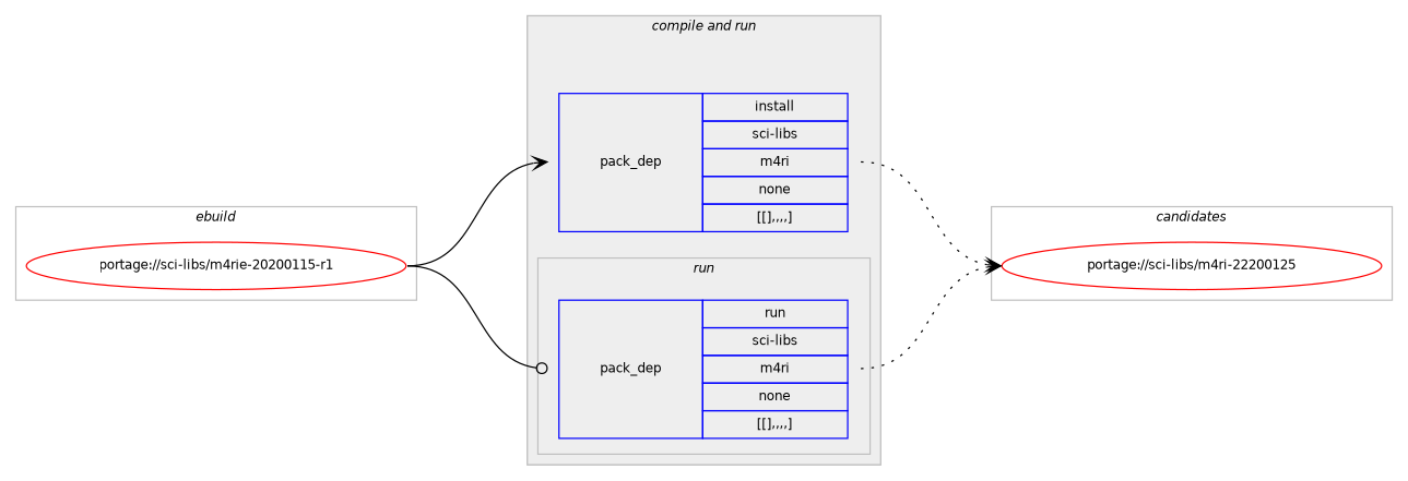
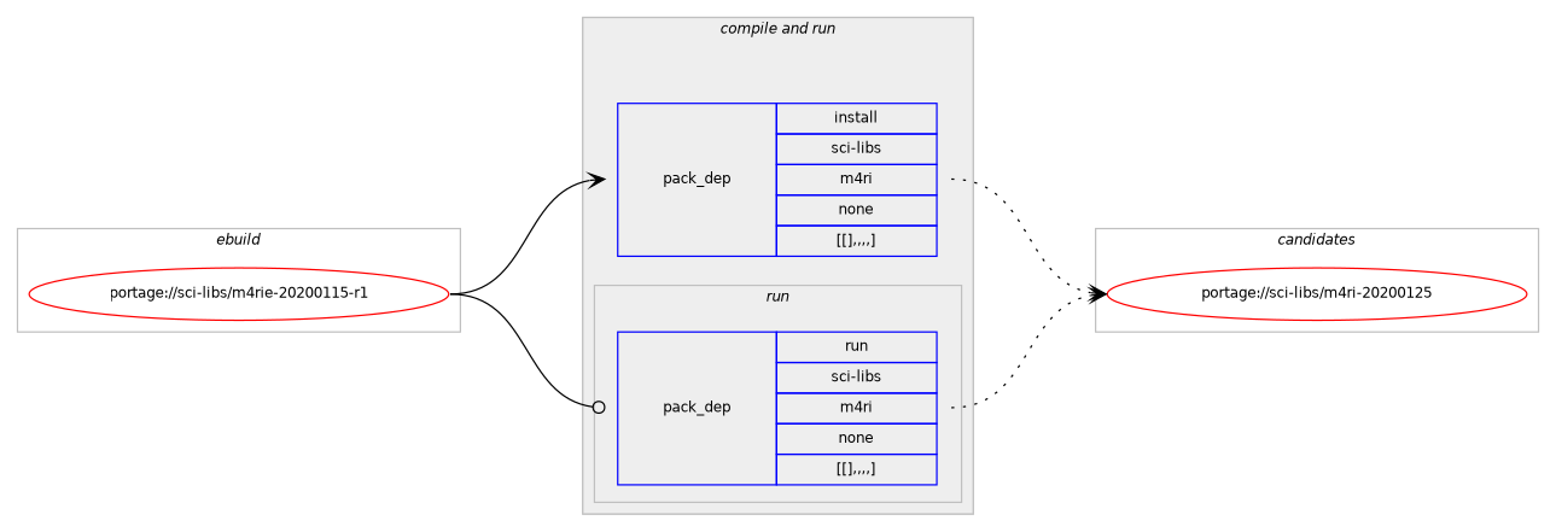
  digraph {
    compound=true
    concentrate=true
    fontname=Helvetica
    fontsize=10
    newrank=true
    rankdir=LR
    ranksep=1.5
    node [color=red fontname=Helvetica fontsize=10]
    edge [arrowhead=vee headport=w style=solid tailport=e weight=20]
    n1 [label="portage://sci-libs/m4rie-20200115-r1" width=4]
    n2 [color=blue label=<<TABLE BORDER="0" CELLBORDER="1" CELLSPACING="0" CELLPADDING="4" WIDTH="220"><TR><TD ROWSPAN="6" CELLPADDING="30">pack_dep</TD></TR><TR><TD WIDTH="110">install</TD></TR><TR><TD>sci-libs</TD></TR><TR><TD>m4ri</TD></TR><TR><TD>none</TD></TR><TR><TD>[[],,,,]</TD></TR></TABLE>> shape=none]
    n3 [color=blue label=<<TABLE BORDER="0" CELLBORDER="1" CELLSPACING="0" CELLPADDING="4" WIDTH="220"><TR><TD ROWSPAN="6" CELLPADDING="30">pack_dep</TD></TR><TR><TD WIDTH="110">run</TD></TR><TR><TD>sci-libs</TD></TR><TR><TD>m4ri</TD></TR><TR><TD>none</TD></TR><TR><TD>[[],,,,]</TD></TR></TABLE>> shape=none]
-   n4 [label="portage://sci-libs/m4ri-22200125" width=4]
+   n4 [label="portage://sci-libs/m4ri-20200125" width=4]
    subgraph cluster_1 {
      color=gray
      label=<<i>ebuild</i>>
      n1
    }
    subgraph cluster_2 {
      color=gray
      label=<<i>dependencies</i>>
      subgraph cluster_3 {
        color=gray
        fillcolor="#eeeeee"
        label=<<i>compile</i>>
        style=filled
        subgraph sub_4 {
          color=gray
          fillcolor="#eeeeee"
          label=<<i>compile</i>>
          style=filled
          n2
        }
      }
      subgraph cluster_5 {
        color=gray
        fillcolor="#eeeeee"
        label=<<i>compile and run</i>>
        style=filled
      }
      subgraph cluster_6 {
        color=gray
        fillcolor="#eeeeee"
        label=<<i>run</i>>
        style=filled
        subgraph sub_7 {
          color=gray
          fillcolor="#eeeeee"
          label=<<i>run</i>>
          style=filled
          n3
        }
      }
    }
    subgraph cluster_8 {
      color=gray
      label=<<i>candidates</i>>
      rank=same
      subgraph sub_9 {
        color=black
        label=<<i>candidates</i>>
        nodesep=1
        rank=same
        n4
      }
      subgraph sub_10 {
        color=black
        label=<<i>candidates</i>>
        nodesep=1
        rank=same
        n4
      }
    }
    n1 -> n2
    n1 -> n3 [arrowhead=odot]
    n2 -> n4 [style=dotted weight=100]
    n3 -> n4 [style=dotted weight=100]
  }
